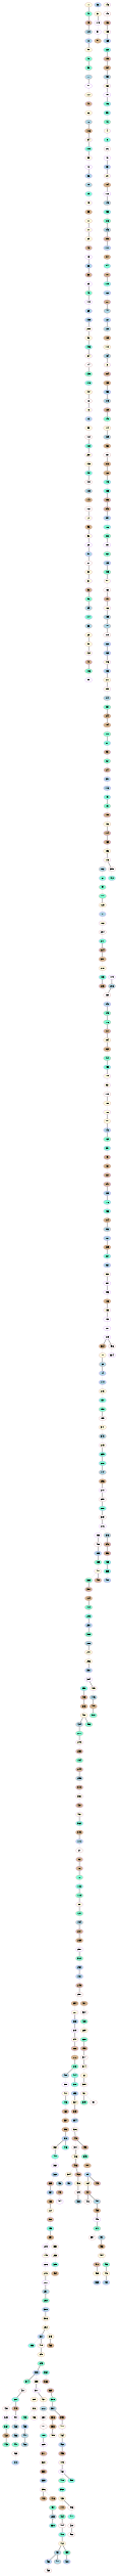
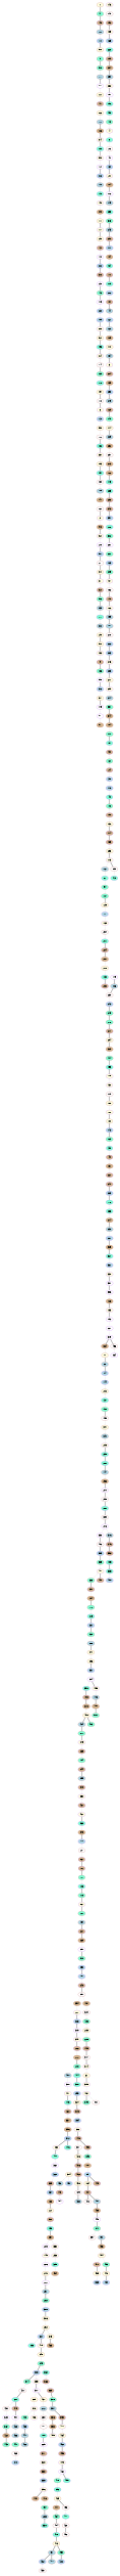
  graph {
    node [color=purple fillcolor=aquamarine style=filled]
    edge [style=bold]
    1 [color=brown fillcolor=lightyellow]
    41 [color=brown]
    45 [fillcolor=tan]
    120 [color=brown fillcolor=lightblue]
    10 [fillcolor=lightblue]
    58 [color=brown fillcolor=lightyellow]
    5 [color=brown]
    98 [color=brown]
    77 [color=brown fillcolor=lightblue]
    87 [fillcolor=white]
    117 [color=brown fillcolor=lightyellow]
    47 [fillcolor=tan]
    66 [color=brown fillcolor=lightyellow]
    72 [color=brown fillcolor=lightblue]
    106 [color=brown fillcolor=tan]
    34 [fillcolor=lightyellow]
    100
    99 [fillcolor=lightyellow]
    12 [fillcolor=white]
    86 [fillcolor=lightblue]
    79 [color=brown fillcolor=lightblue]
    19
    49 [fillcolor=lightyellow]
    85 [color=brown fillcolor=tan]
    11 [color=brown fillcolor=lightyellow]
    17 [fillcolor=lightyellow]
    25 [color=brown fillcolor=lightyellow]
    42 [fillcolor=tan]
    13 [fillcolor=white]
    83 [fillcolor=lightblue]
    38 [fillcolor=tan]
    23 [fillcolor=white]
    46 [color=brown]
    113 [fillcolor=white]
    69 [fillcolor=lightblue]
    155 [fillcolor=lightblue]
    288 [fillcolor=lightyellow]
    92 [color=brown fillcolor=lightyellow]
    196
    64 [fillcolor=lightyellow]
    74 [color=brown fillcolor=white]
    139 [color=brown]
    178
    197 [color=brown fillcolor=lightyellow]
    18 [color=brown fillcolor=white]
    6 [fillcolor=lightyellow]
    73 [fillcolor=lightblue]
    59 [color=brown fillcolor=lightyellow]
    102 [color=brown fillcolor=white]
    182
    237 [fillcolor=lightyellow]
    193 [color=brown fillcolor=lightyellow]
    157
    130 [color=brown fillcolor=white]
    189 [color=brown fillcolor=lightblue]
    141 [color=brown fillcolor=tan]
    161 [color=brown fillcolor=white]
    2 [fillcolor=lightyellow]
    96 [color=brown fillcolor=tan]
    52 [fillcolor=lightyellow]
    28 [fillcolor=white]
    57 [fillcolor=lightblue]
    21 [color=brown fillcolor=white]
    30 [color=brown fillcolor=lightyellow]
    31 [fillcolor=lightyellow]
    32 [fillcolor=tan]
    56 [color=brown]
    65 [color=brown fillcolor=lightblue]
    177
    33 [color=brown fillcolor=lightblue]
    29 [color=brown fillcolor=lightyellow]
    90 [color=brown fillcolor=lightyellow]
    132 [fillcolor=lightyellow]
    9 [fillcolor=tan]
    186 [color=brown]
    95 [fillcolor=white]
    36 [fillcolor=lightblue]
    37 [color=brown fillcolor=lightyellow]
    175 [fillcolor=white]
    51 [fillcolor=white]
    91 [color=brown fillcolor=tan]
    146 [fillcolor=lightyellow]
    140 [color=brown fillcolor=white]
    152 [fillcolor=tan]
    185 [fillcolor=lightyellow]
    165 [fillcolor=lightblue]
    220
    195 [fillcolor=tan]
    284 [color=brown fillcolor=tan]
    250 [color=brown fillcolor=lightblue]
    262 [fillcolor=lightyellow]
    191 [fillcolor=white]
    156
    55
    16 [color=brown]
    4 [fillcolor=lightyellow]
    8
    26 [color=brown fillcolor=white]
    40 [fillcolor=white]
    63 [fillcolor=lightblue]
    20 [fillcolor=lightyellow]
    104 [color=brown fillcolor=tan]
    112 [fillcolor=white]
    145 [color=brown fillcolor=lightblue]
    233
    313 [color=brown]
    243 [color=brown fillcolor=lightblue]
    290 [fillcolor=tan]
    111 [fillcolor=lightblue]
    84 [color=brown fillcolor=tan]
    54
    70 [fillcolor=tan]
    115
    202 [fillcolor=lightblue]
    80 [fillcolor=tan]
    44 [color=brown fillcolor=lightblue]
    127 [fillcolor=lightblue]
    128 [color=brown fillcolor=lightblue]
    105 [color=brown fillcolor=tan]
    110 [color=brown fillcolor=lightyellow]
    134 [color=brown fillcolor=lightblue]
    3 [fillcolor=lightyellow]
    204 [fillcolor=tan]
    135 [color=brown fillcolor=tan]
    258 [fillcolor=lightblue]
    279 [color=brown fillcolor=lightblue]
    129 [fillcolor=tan]
    148 [color=brown]
    174 [color=brown fillcolor=lightyellow]
    229 [color=brown fillcolor=lightblue]
    232 [color=brown fillcolor=tan]
    257 [color=brown fillcolor=white]
    273 [color=brown fillcolor=tan]
    122 [color=brown fillcolor=tan]
    143
    285
    298 [fillcolor=tan]
    342 [fillcolor=tan]
    357 [fillcolor=lightblue]
    286
    302 [color=brown]
    281 [fillcolor=white]
    261 [color=brown]
    123 [fillcolor=lightblue]
    205 [color=brown]
    97 [fillcolor=lightyellow]
    162 [color=brown fillcolor=white]
    75 [fillcolor=tan]
    166 [fillcolor=lightyellow]
    199 [color=brown fillcolor=lightblue]
    181 [color=brown fillcolor=lightblue]
    210 [color=brown fillcolor=white]
    222 [fillcolor=lightblue]
    263 [fillcolor=lightblue]
    246 [fillcolor=lightyellow]
    283 [fillcolor=lightblue]
    277 [color=brown fillcolor=lightyellow]
    299 [fillcolor=lightyellow]
    274 [color=brown fillcolor=lightblue]
    331 [color=brown]
    344 [color=brown fillcolor=tan]
    184 [color=brown fillcolor=tan]
    171 [color=brown]
    81
    93 [fillcolor=tan]
    82 [color=brown]
    24 [fillcolor=tan]
    35 [fillcolor=lightblue]
    116 [fillcolor=lightblue]
    48
    15 [color=brown]
    190 [fillcolor=tan]
    136 [color=brown fillcolor=lightyellow]
    114 [fillcolor=tan]
    163 [fillcolor=tan]
    293 [color=brown fillcolor=lightyellow]
    173 [fillcolor=lightyellow]
    167 [color=brown fillcolor=lightblue]
    395 [color=brown fillcolor=white]
    67
    472
    94 [color=brown]
    107 [color=brown]
    125 [color=brown fillcolor=lightyellow]
    7 [fillcolor=lightblue]
    168 [fillcolor=lightyellow]
    234 [color=brown fillcolor=white]
    211
    224 [fillcolor=tan]
    201 [color=brown fillcolor=tan]
    218 [color=brown fillcolor=lightyellow]
    183
    203 [fillcolor=tan]
    230 [color=brown fillcolor=white]
    179 [fillcolor=white]
    206 [color=brown fillcolor=lightblue]
    242 [fillcolor=lightblue]
    249 [color=brown]
    216 [color=brown]
    217 [fillcolor=tan]
    294 [color=brown fillcolor=lightyellow]
    365 [color=brown fillcolor=tan]
    414 [color=brown]
    153
    109 [fillcolor=lightyellow]
    53 [fillcolor=lightyellow]
    119 [color=brown fillcolor=white]
    180 [color=brown fillcolor=lightyellow]
    188 [fillcolor=lightyellow]
    88 [color=brown fillcolor=lightyellow]
    142 [fillcolor=lightblue]
    169 [color=brown]
    39
    43 [fillcolor=tan]
    131 [color=brown fillcolor=tan]
    221 [fillcolor=tan]
    247 [fillcolor=tan]
    223 [fillcolor=lightblue]
    176
    266
    214 [color=brown fillcolor=tan]
    236 [color=brown fillcolor=lightblue]
    267 [fillcolor=lightblue]
    325 [color=brown fillcolor=tan]
    327
    361 [fillcolor=lightblue]
    338 [fillcolor=lightyellow]
    381 [fillcolor=white]
    386 [fillcolor=white]
    126 [color=brown fillcolor=tan]
    133 [fillcolor=lightyellow]
    192 [fillcolor=white]
    227 [fillcolor=white]
    319 [fillcolor=white]
    364 [color=brown fillcolor=tan]
    456 [color=brown fillcolor=white]
    71 [color=brown fillcolor=lightyellow]
    334 [fillcolor=white]
    68 [color=brown fillcolor=lightblue]
    14 [fillcolor=lightblue]
    144 [fillcolor=lightblue]
    213 [color=brown fillcolor=lightyellow]
    137
    150 [color=brown]
    159 [color=brown fillcolor=white]
    341 [color=brown fillcolor=lightyellow]
    340 [color=brown fillcolor=lightblue]
    215 [fillcolor=lightyellow]
    235
    200
    147 [color=brown fillcolor=lightblue]
    256 [color=brown fillcolor=tan]
    270 [fillcolor=white]
    259 [color=brown fillcolor=white]
    280
    309 [color=brown fillcolor=white]
    276 [fillcolor=white]
    358 [fillcolor=white]
    376 [color=brown fillcolor=lightblue]
    402 [color=brown fillcolor=white]
    346 [fillcolor=tan]
    383 [fillcolor=lightblue]
    385 [color=brown]
    401 [fillcolor=lightyellow]
    388 [color=brown]
    450 [fillcolor=tan]
    391 [fillcolor=tan]
    124 [color=brown fillcolor=tan]
    172 [color=brown]
    219
    231 [fillcolor=lightblue]
    368 [color=brown]
    208 [color=brown fillcolor=lightblue]
    241 [color=brown fillcolor=lightyellow]
    296 [color=brown fillcolor=lightyellow]
    351 [fillcolor=lightblue]
    384 [fillcolor=white]
    390
    405 [fillcolor=lightyellow]
    403 [fillcolor=tan]
    446 [color=brown fillcolor=lightblue]
    373 [color=brown fillcolor=tan]
    458 [color=brown fillcolor=lightyellow]
    424 [color=brown fillcolor=lightblue]
    483 [color=brown]
    271 [color=brown]
    275 [fillcolor=lightyellow]
    239 [fillcolor=tan]
    194 [color=brown]
    244 [fillcolor=tan]
    295 [color=brown fillcolor=lightblue]
    318 [fillcolor=tan]
    350 [fillcolor=lightyellow]
    437 [fillcolor=tan]
    467 [fillcolor=lightyellow]
    362
    343 [color=brown fillcolor=tan]
    170 [fillcolor=lightblue]
    27 [color=brown fillcolor=white]
    62 [fillcolor=tan]
    76 [fillcolor=tan]
    78 [color=brown]
    103
    118 [color=brown]
    60 [fillcolor=lightyellow]
    121 [color=brown]
    154 [color=brown fillcolor=lightblue]
    207 [fillcolor=tan]
    269 [color=brown fillcolor=tan]
    291 [fillcolor=white]
    312 [color=brown]
    252 [fillcolor=lightblue]
    151 [fillcolor=lightblue]
    248 [fillcolor=tan]
    297 [color=brown fillcolor=white]
    394 [color=brown fillcolor=tan]
    487 [color=brown fillcolor=tan]
    287 [fillcolor=lightyellow]
    320 [color=brown fillcolor=white]
    303 [fillcolor=lightblue]
    379 [fillcolor=white]
    347 [fillcolor=lightyellow]
    268 [fillcolor=tan]
    272 [color=brown fillcolor=tan]
    278 [color=brown]
    400 [color=brown fillcolor=lightblue]
    474
    380 [fillcolor=white]
    370
    411 [fillcolor=lightyellow]
    443
    160 [fillcolor=tan]
    337 [color=brown fillcolor=tan]
    356 [color=brown fillcolor=tan]
    372 [fillcolor=lightblue]
    382 [fillcolor=lightyellow]
    476
    419
    360 [fillcolor=white]
    322 [fillcolor=lightblue]
    339 [fillcolor=tan]
    264 [fillcolor=lightblue]
    138 [color=brown fillcolor=tan]
    22 [color=brown fillcolor=lightyellow]
    50 [fillcolor=tan]
    158
    254 [color=brown fillcolor=tan]
    209 [fillcolor=white]
    359 [fillcolor=lightyellow]
    149 [fillcolor=lightyellow]
    255 [fillcolor=lightyellow]
    226 [fillcolor=white]
    240 [color=brown fillcolor=lightyellow]
    282 [fillcolor=white]
    251 [color=brown fillcolor=lightblue]
    260 [color=brown]
    300 [fillcolor=lightblue]
    306 [color=brown fillcolor=lightyellow]
    292 [color=brown fillcolor=lightyellow]
    307 [fillcolor=lightblue]
    375 [color=brown fillcolor=lightyellow]
    398
    415 [fillcolor=lightyellow]
    465 [color=brown fillcolor=tan]
    348 [color=brown fillcolor=lightyellow]
    245 [color=brown]
    308 [fillcolor=lightblue]
    332
    374 [color=brown]
    399 [fillcolor=lightyellow]
    366 [fillcolor=tan]
    421 [color=brown fillcolor=white]
    377 [fillcolor=white]
    321
    430 [color=brown fillcolor=white]
    479 [fillcolor=tan]
    323 [fillcolor=white]
    491 [fillcolor=white]
    367 [color=brown]
    422 [color=brown fillcolor=tan]
    442 [color=brown]
    468 [color=brown fillcolor=lightblue]
    466 [color=brown fillcolor=lightblue]
    441 [color=brown]
    463 [color=brown fillcolor=white]
    310 [fillcolor=lightblue]
    305 [color=brown fillcolor=lightyellow]
    427 [color=brown fillcolor=lightyellow]
    316 [fillcolor=lightyellow]
    212 [color=brown fillcolor=lightblue]
    408 [color=brown]
    486 [fillcolor=lightyellow]
    433 [fillcolor=lightblue]
    447 [color=brown fillcolor=lightblue]
    462 [color=brown fillcolor=lightblue]
    238 [color=brown fillcolor=white]
    336 [color=brown fillcolor=tan]
    101 [color=brown fillcolor=white]
    353 [color=brown fillcolor=tan]
    108
    225 [fillcolor=white]
    311 [fillcolor=tan]
    328 [fillcolor=lightyellow]
    333 [fillcolor=tan]
    355 [fillcolor=lightblue]
    396 [fillcolor=lightyellow]
    413 [color=brown fillcolor=tan]
    416 [color=brown fillcolor=tan]
    457 [color=brown]
    265 [color=brown fillcolor=lightblue]
    330
    409 [fillcolor=lightyellow]
    369 [fillcolor=tan]
    378 [color=brown]
    387 [color=brown fillcolor=lightblue]
    393 [fillcolor=tan]
    410 [fillcolor=lightyellow]
    464 [color=brown fillcolor=lightyellow]
    452 [fillcolor=lightblue]
    455 [fillcolor=tan]
    475 [fillcolor=lightyellow]
    460 [fillcolor=white]
    418 [color=brown]
    495
    392
    423 [color=brown fillcolor=lightyellow]
    444 [color=brown fillcolor=tan]
    496 [color=brown fillcolor=white]
    434 [color=brown]
    417
    404 [color=brown fillcolor=white]
    470
    412 [color=brown fillcolor=lightyellow]
    431 [color=brown fillcolor=lightblue]
    459 [color=brown]
    432 [fillcolor=lightblue]
    477 [color=brown fillcolor=lightblue]
    428 [fillcolor=lightblue]
    439 [color=brown fillcolor=white]
    420 [color=brown fillcolor=white]
    492 [color=brown fillcolor=white]
    329
    494 [color=brown fillcolor=tan]
    253 [fillcolor=lightblue]
    324 [color=brown fillcolor=lightyellow]
    315 [fillcolor=tan]
    354 [fillcolor=lightblue]
    326 [fillcolor=lightyellow]
    448 [fillcolor=tan]
    301 [color=brown fillcolor=white]
    498 [fillcolor=tan]
    426 [color=brown fillcolor=lightyellow]
    345 [color=brown]
    406 [fillcolor=tan]
    304 [color=brown fillcolor=lightyellow]
    482 [fillcolor=tan]
    436 [color=brown fillcolor=lightblue]
    497 [fillcolor=lightblue]
    438 [color=brown fillcolor=lightyellow]
    478 [fillcolor=tan]
    484 [fillcolor=white]
    429 [color=brown fillcolor=white]
    469 [color=brown fillcolor=lightblue]
    187 [color=brown fillcolor=tan]
    89 [fillcolor=lightblue]
    164 [color=brown fillcolor=lightyellow]
    449 [fillcolor=tan]
    407 [fillcolor=tan]
    473 [color=brown fillcolor=white]
    490 [color=brown fillcolor=lightblue]
    435 [color=brown fillcolor=tan]
    445 [fillcolor=white]
    371 [color=brown]
    397 [color=brown fillcolor=white]
    451 [color=brown fillcolor=lightblue]
    453 [color=brown fillcolor=tan]
    454 [color=brown fillcolor=lightyellow]
    471 [fillcolor=tan]
    493 [color=brown]
    499 [color=brown fillcolor=lightyellow]
    440 [color=brown fillcolor=lightyellow]
    363 [fillcolor=lightblue]
    480 [fillcolor=lightblue]
    425 [color=brown]
    289 [color=brown fillcolor=lightyellow]
    228 [color=brown]
    198 [fillcolor=tan]
    317 [color=brown fillcolor=white]
    314 [fillcolor=lightyellow]
    61 [color=brown fillcolor=lightyellow]
    389 [fillcolor=lightyellow]
    461 [fillcolor=lightyellow]
    349 [color=brown]
    481 [color=brown fillcolor=white]
    489 [color=brown fillcolor=tan]
    500 [color=brown]
    352 [fillcolor=tan]
    485
    335
    488 [fillcolor=lightblue]
    1 -- 41
    41 -- 45
    45 -- 120
    120 -- 10 [style=dotted]
    10 -- 58
    58 -- 5 [style=dotted]
    5 -- 98
    98 -- 77 [style=dotted]
    77 -- 87
    87 -- 117 [style=dotted]
    117 -- 47 [style=dotted]
    47 -- 66 [style=dotted]
    66 -- 72 [style=dotted]
    72 -- 106
    106 -- 34
    34 -- 100
    100 -- 99
    99 -- 12 [style=dotted]
    12 -- 86
    86 -- 79 [style=dotted]
    79 -- 19 [style=dotted]
    19 -- 49 [style=dotted]
    49 -- 85 [style=dotted]
    85 -- 11 [style=dotted]
    11 -- 17
    17 -- 25
    25 -- 42 [style=dotted]
    42 -- 13 [style=dotted]
    13 -- 83
    83 -- 38
    38 -- 23 [style=dotted]
    23 -- 46
    46 -- 113
    113 -- 69 [style=dotted]
    69 -- 155 [style=dotted]
    155 -- 288
    288 -- 92
    92 -- 196
    196 -- 64
    64 -- 74 [style=dotted]
    74 -- 139
    139 -- 178 [style=dotted]
    178 -- 197 [style=dotted]
    197 -- 18
    18 -- 6
    6 -- 73 [style=dotted]
    73 -- 59 [style=dotted]
    59 -- 102 [style=dotted]
    102 -- 182
    182 -- 237
    237 -- 193 [style=dotted]
    193 -- 157
    157 -- 130
    130 -- 189 [style=dotted]
    189 -- 141 [style=dotted]
    141 -- 161 [style=dotted]
    161 -- 2
    2 -- 96 [style=dotted]
    96 -- 52
-   52 -- 28
+   52 -- 28 [style=dotted]
    28 -- 57
    57 -- 21
    21 -- 30
    30 -- 31
    31 -- 32 [style=dotted]
    32 -- 56
    56 -- 65
    65 -- 177 [style=dotted]
    177 -- 33 [style=dotted]
    33 -- 29 [style=dotted]
    29 -- 90
    90 -- 132
    132 -- 9 [style=dotted]
    9 -- 186
    186 -- 95 [style=dotted]
+   95 -- 36
    36 -- 37 [style=dotted]
    37 -- 175
    175 -- 51 [style=dotted]
    51 -- 91 [style=dotted]
    146 -- 140 [style=dotted]
    140 -- 152 [style=dotted]
    152 -- 185
    185 -- 165
    165 -- 220 [style=dotted]
    220 -- 195
    195 -- 284
    284 -- 250
    250 -- 262
    262 -- 191
    191 -- 156
    156 -- 55 [style=dotted]
    55 -- 16 [style=dotted]
    16 -- 4 [style=dotted]
    4 -- 8 [style=dotted]
    8 -- 26 [style=dotted]
    26 -- 40 [style=dotted]
    40 -- 63
    63 -- 20
    20 -- 104 [style=dotted]
    104 -- 112
    112 -- 145
    145 -- 233 [style=dotted]
    233 -- 313 [style=dotted]
    313 -- 243
    243 -- 290
    290 -- 111
    111 -- 84 [style=dotted]
    84 -- 54 [style=dotted]
    54 -- 70 [style=dotted]
    70 -- 115
    115 -- 202 [style=dotted]
    202 -- 80 [style=dotted]
    80 -- 44
    44 -- 127 [style=dotted]
    127 -- 128
    128 -- 105 [style=dotted]
    105 -- 110 [style=dotted]
    110 -- 134 [style=dotted]
    134 -- 3
    3 -- 204 [style=dotted]
    204 -- 135 [style=dotted]
    135 -- 258
    258 -- 279
    279 -- 129 [style=dotted]
    129 -- 148
    148 -- 174 [style=dotted]
    174 -- 229
    229 -- 232 [style=dotted]
    232 -- 257 [style=dotted]
    257 -- 273
    273 -- 122
    122 -- 143
    143 -- 285 [style=dotted]
    285 -- 298
    298 -- 342
    342 -- 357
    357 -- 286 [style=dotted]
    286 -- 302 [style=dotted]
    302 -- 281
    281 -- 261 [style=dotted]
    261 -- 123 [style=dotted]
    123 -- 205
    205 -- 97
    97 -- 162 [style=dotted]
    162 -- 75
    75 -- 166
    166 -- 199
    199 -- 181
    181 -- 210
    210 -- 222 [style=dotted]
    222 -- 263
    263 -- 246
    246 -- 283
    283 -- 277
    277 -- 299
    299 -- 274 [style=dotted]
    274 -- 331 [style=dotted]
    331 -- 344
    344 -- 184
    184 -- 171 [style=dotted]
    171 -- 81
    81 -- 93 [style=dotted]
    93 -- 82 [style=dotted]
    82 -- 24 [style=dotted]
    24 -- 35 [style=dotted]
    35 -- 116 [style=dotted]
    116 -- 48 [style=dotted]
    48 -- 15
    15 -- 190 [style=dotted]
    190 -- 136 [style=dotted]
    136 -- 114
    114 -- 163
    163 -- 293 [style=dotted]
    293 -- 173
    173 -- 167 [style=dotted]
    173 -- 395
    167 -- 67 [style=dotted]
    395 -- 472 [style=dotted]
    67 -- 94 [style=dotted]
    94 -- 107 [style=dotted]
    107 -- 125
    125 -- 7 [style=dotted]
    7 -- 168 [style=dotted]
    168 -- 234 [style=dotted]
    234 -- 211 [style=dotted]
    211 -- 224
    224 -- 201
    201 -- 218 [style=dotted]
    218 -- 183 [style=dotted]
    183 -- 203
    203 -- 230 [style=dotted]
    230 -- 242 [style=dotted]
    179 -- 206
    206 -- 230
    242 -- 249
    249 -- 216
    216 -- 217
    217 -- 294
    294 -- 365
    365 -- 414 [style=dotted]
    414 -- 153
    153 -- 109
    109 -- 53 [style=dotted]
    53 -- 119 [style=dotted]
    119 -- 180
    180 -- 188 [style=dotted]
    188 -- 88
    88 -- 142
    142 -- 169
    169 -- 39 [style=dotted]
    39 -- 43 [style=dotted]
    43 -- 131 [style=dotted]
    131 -- 221 [style=dotted]
    221 -- 247 [style=dotted]
    247 -- 223
    223 -- 176
    176 -- 266 [style=dotted]
    266 -- 214 [style=dotted]
    214 -- 236
    236 -- 267 [style=dotted]
    267 -- 325
    325 -- 327
    327 -- 361 [style=dotted]
    361 -- 338 [style=dotted]
    338 -- 381
    381 -- 386
    386 -- 126 [style=dotted]
    126 -- 133
    133 -- 192
    192 -- 227 [style=dotted]
    227 -- 319 [style=dotted]
    319 -- 364
    319 -- 456
    364 -- 71 [style=dotted]
    456 -- 334 [style=dotted]
    71 -- 68
    68 -- 14
    14 -- 144 [style=dotted]
    144 -- 213 [style=dotted]
    213 -- 137 [style=dotted]
    137 -- 150 [style=dotted]
    150 -- 159
    159 -- 341 [style=dotted]
    341 -- 340 [style=dotted]
    340 -- 215 [style=dotted]
    215 -- 235
    235 -- 200
    200 -- 147
    147 -- 256 [style=dotted]
    256 -- 270
    270 -- 259
    259 -- 280
    280 -- 309
    309 -- 276
    276 -- 358 [style=dotted]
    276 -- 376 [style=dotted]
    358 -- 402
    376 -- 346
    402 -- 383
    346 -- 352
    383 -- 385
    385 -- 401 [style=dotted]
    401 -- 388 [style=dotted]
    401 -- 450
    388 -- 391
    391 -- 124 [style=dotted]
    124 -- 172
    172 -- 219 [style=dotted]
    219 -- 231
    231 -- 368
    368 -- 208 [style=dotted]
    208 -- 241
    241 -- 296 [style=dotted]
    296 -- 351
    351 -- 384 [style=dotted]
    384 -- 390 [style=dotted]
    384 -- 405
    390 -- 403
    405 -- 446 [style=dotted]
    403 -- 373
    446 -- 489
    373 -- 458 [style=dotted]
    458 -- 424
    458 -- 483
    424 -- 271
    271 -- 275
    275 -- 239 [style=dotted]
    239 -- 194 [style=dotted]
    194 -- 244 [style=dotted]
    244 -- 295
    295 -- 318 [style=dotted]
    318 -- 350 [style=dotted]
    350 -- 437 [style=dotted]
    437 -- 467 [style=dotted]
    467 -- 362
    362 -- 343 [style=dotted]
    343 -- 170
    170 -- 27 [style=dotted]
    27 -- 62 [style=dotted]
    62 -- 76
    76 -- 78
    78 -- 103 [style=dotted]
    103 -- 118
    118 -- 60
    60 -- 121
    121 -- 154 [style=dotted]
    154 -- 207
    207 -- 269
    269 -- 291 [style=dotted]
    291 -- 312
    312 -- 252 [style=dotted]
    252 -- 151
    151 -- 248 [style=dotted]
    248 -- 297
    297 -- 394 [style=dotted]
    297 -- 487 [style=dotted]
    394 -- 287 [style=dotted]
    487 -- 320 [style=dotted]
    287 -- 303
    320 -- 425 [style=dotted]
    303 -- 379
    379 -- 347
    347 -- 268
    268 -- 272 [style=dotted]
    272 -- 278
-   278 -- 400
+   278 -- 400 [style=dotted]
    278 -- 474 [style=dotted]
    400 -- 380 [style=dotted]
    474 -- 370
    380 -- 411 [style=dotted]
    370 -- 253 [style=dotted]
    411 -- 443
    443 -- 160 [style=dotted]
    160 -- 337 [style=dotted]
    337 -- 356 [style=dotted]
    356 -- 372
    372 -- 382
    372 -- 476
    382 -- 419
    419 -- 360 [style=dotted]
    360 -- 322 [style=dotted]
    322 -- 339 [style=dotted]
    339 -- 264
    264 -- 138 [style=dotted]
    138 -- 22
    22 -- 50 [style=dotted]
    50 -- 158 [style=dotted]
    158 -- 254
    254 -- 209 [style=dotted]
    254 -- 359 [style=dotted]
    209 -- 149 [style=dotted]
    359 -- 255 [style=dotted]
    149 -- 226 [style=dotted]
    255 -- 329 [style=dotted]
    226 -- 240 [style=dotted]
    240 -- 282
    282 -- 251
    251 -- 260
    260 -- 300 [style=dotted]
    300 -- 306
    306 -- 292 [style=dotted]
    292 -- 307
    292 -- 375 [style=dotted]
    307 -- 398 [style=dotted]
    307 -- 415
    375 -- 465
    415 -- 348
    348 -- 245 [style=dotted]
    245 -- 308
    245 -- 332 [style=dotted]
    308 -- 374
    308 -- 399 [style=dotted]
    332 -- 366 [style=dotted]
    374 -- 421 [style=dotted]
    399 -- 377
    366 -- 369 [style=dotted]
    421 -- 321
    377 -- 305 [style=dotted]
    377 -- 427
    321 -- 430 [style=dotted]
    321 -- 479
    430 -- 323 [style=dotted]
    479 -- 491
    323 -- 367 [style=dotted]
    491 -- 468 [style=dotted]
    367 -- 422
    422 -- 442
    468 -- 466 [style=dotted]
    466 -- 441 [style=dotted]
    441 -- 463 [style=dotted]
    463 -- 310 [style=dotted]
    305 -- 316 [style=dotted]
    427 -- 212 [style=dotted]
    316 -- 408 [style=dotted]
    316 -- 486 [style=dotted]
    212 -- 238 [style=dotted]
    212 -- 336 [style=dotted]
    408 -- 433 [style=dotted]
    433 -- 447
    447 -- 462
    238 -- 101 [style=dotted]
    336 -- 353
    101 -- 108 [style=dotted]
    353 -- 409
    108 -- 225
    225 -- 311 [style=dotted]
    311 -- 328 [style=dotted]
    328 -- 333 [style=dotted]
    333 -- 355 [style=dotted]
    355 -- 396 [style=dotted]
    396 -- 413
    396 -- 416 [style=dotted]
    416 -- 457 [style=dotted]
    457 -- 265
    265 -- 330
    369 -- 378
    378 -- 387
    387 -- 393
    393 -- 410
    410 -- 464 [style=dotted]
    464 -- 452
    452 -- 455
    455 -- 475 [style=dotted]
    475 -- 460
    460 -- 418 [style=dotted]
    460 -- 495
    418 -- 392 [style=dotted]
    392 -- 423 [style=dotted]
    423 -- 444 [style=dotted]
    423 -- 496
    444 -- 434 [style=dotted]
    496 -- 417 [style=dotted]
    434 -- 404
    417 -- 420 [style=dotted]
    404 -- 470
    470 -- 412
    412 -- 431
    412 -- 459
    431 -- 432
    431 -- 477
    459 -- 428
    432 -- 439 [style=dotted]
    420 -- 492
    329 -- 494 [style=dotted]
    253 -- 324
    324 -- 315
    315 -- 354 [style=dotted]
    354 -- 326 [style=dotted]
    326 -- 448
    448 -- 301 [style=dotted]
    448 -- 498
    301 -- 426
    498 -- 345 [style=dotted]
    426 -- 406
    345 -- 187 [style=dotted]
    406 -- 304 [style=dotted]
    406 -- 482
    304 -- 436 [style=dotted]
    304 -- 497 [style=dotted]
    482 -- 438
    436 -- 478 [style=dotted]
    438 -- 429
    478 -- 484 [style=dotted]
    429 -- 469
    187 -- 89 [style=dotted]
    89 -- 164
    89 -- 449
    164 -- 407
    407 -- 473
    407 -- 490
    490 -- 435
    435 -- 445
    445 -- 371
    371 -- 397 [style=dotted]
    371 -- 451 [style=dotted]
    451 -- 453
    453 -- 454 [style=dotted]
    454 -- 471 [style=dotted]
    454 -- 493 [style=dotted]
    471 -- 499
    493 -- 440
    499 -- 363 [style=dotted]
    440 -- 480
    425 -- 289 [style=dotted]
    289 -- 228 [style=dotted]
    228 -- 198
    198 -- 317
    317 -- 314
    314 -- 61 [style=dotted]
    61 -- 389
    389 -- 461 [style=dotted]
    461 -- 349
    461 -- 481 [style=dotted]
    489 -- 500
    352 -- 485 [style=dotted]
    485 -- 335
    335 -- 488 [style=dotted]
  }
